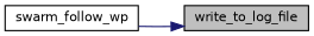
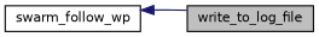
  digraph {
    rankdir=RL
    node [color=black fontname=Helvetica fontsize=10 shape=record style=filled]
    n1 [fillcolor=grey75 fontcolor=black height=0.2 label=write_to_log_file width=0.4]
    n2 [fillcolor=white height=0.2 label=swarm_follow_wp width=0.4]
-   n1 -> n2 [color=midnightblue dir=back fontname=Helvetica fontsize=10 labelfontname=Helvetica labelfontsize=10 style=solid]
+   n2 -> n1 [color=midnightblue dir=back fontname=Helvetica fontsize=10 labelfontname=Helvetica labelfontsize=10 style=solid]
  }
